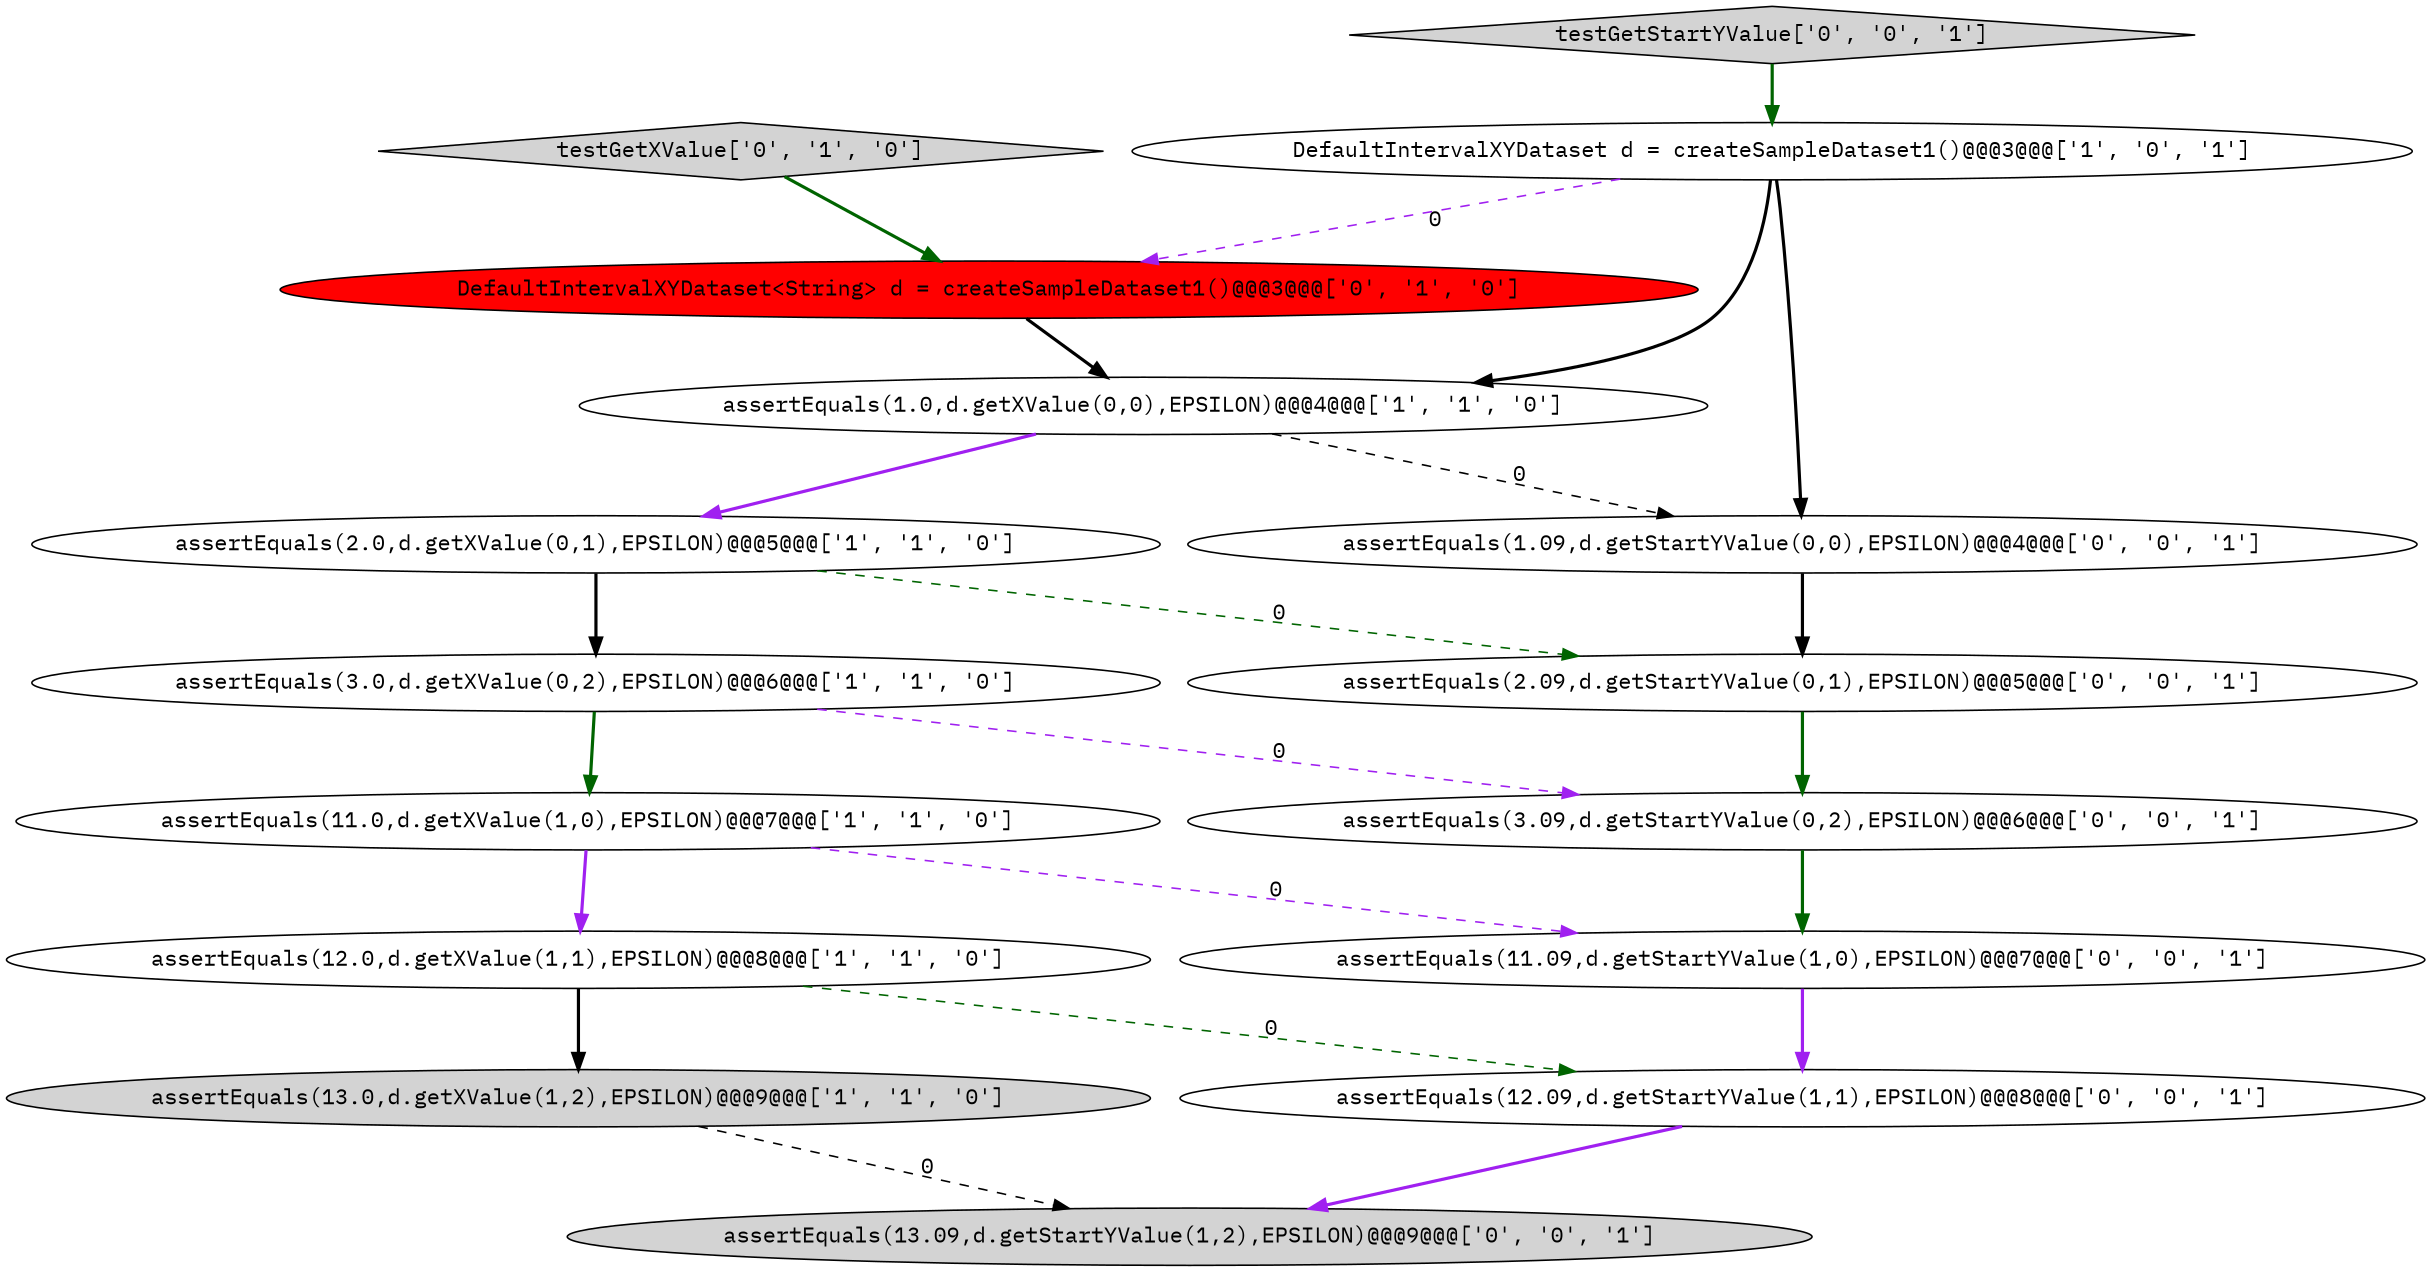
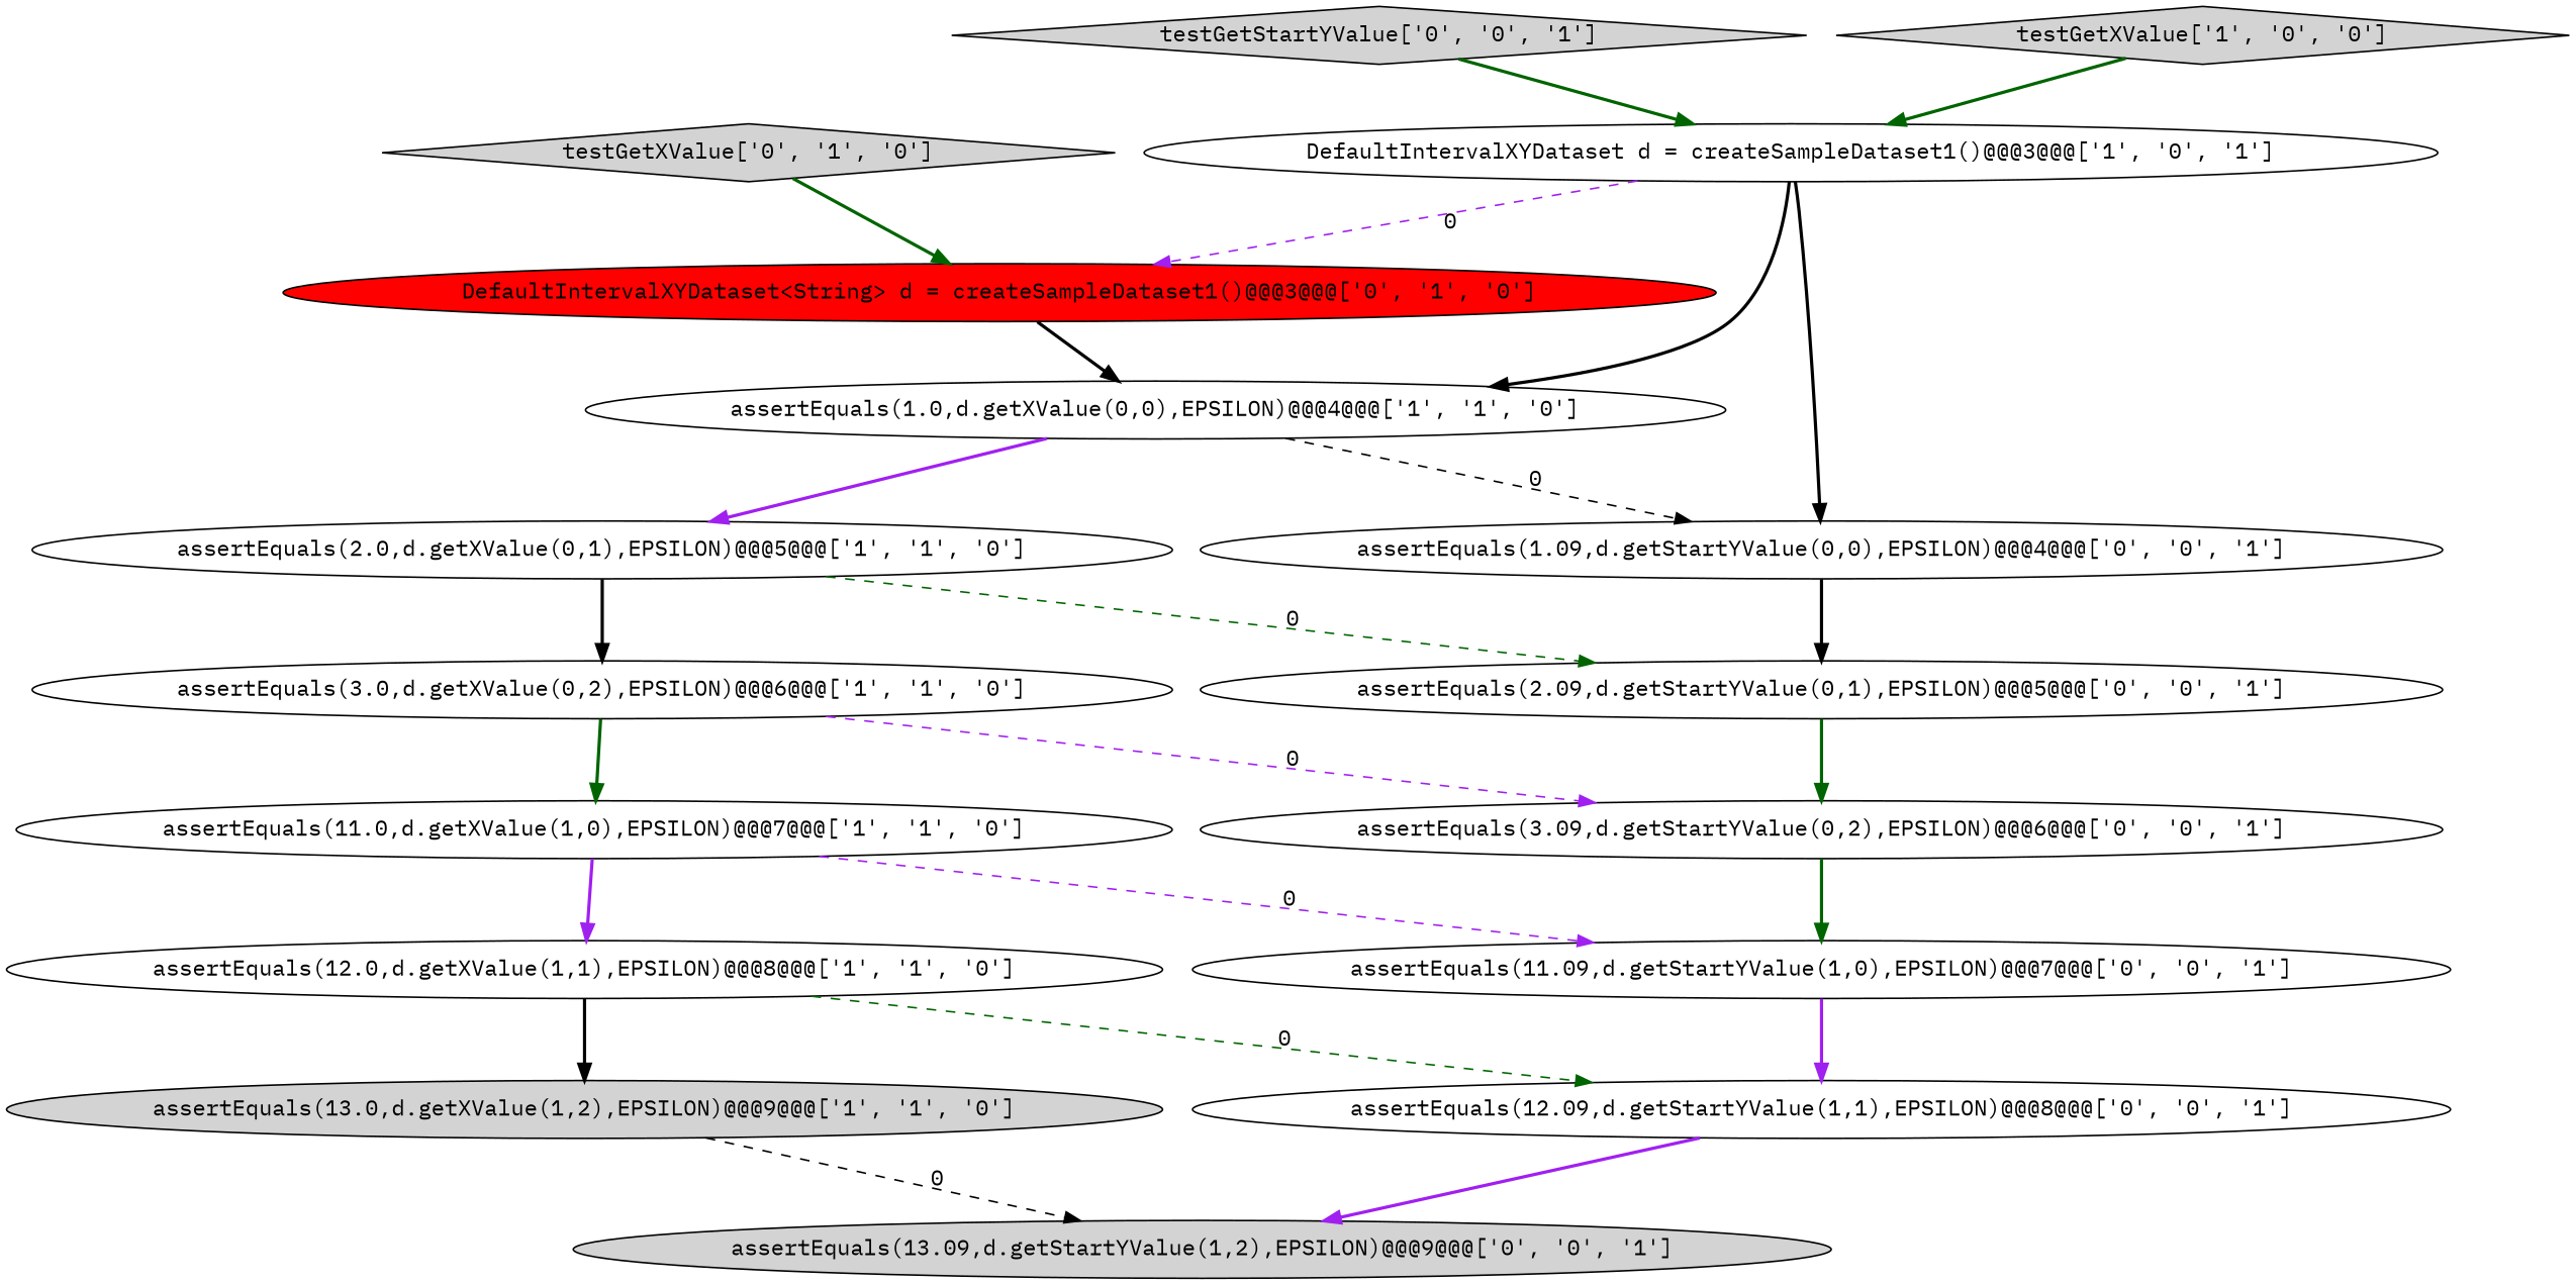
  digraph {
    fontname="IBM Plex Mono"
    node [fillcolor=white shape=ellipse style=filled fontname="IBM Plex Mono"]
    edge [style=bold color=black fontname="IBM Plex Mono"]
    n1 [label="assertEquals(12.09,d.getStartYValue(1,1),EPSILON)@@@8@@@['0', '0', '1']"]
    n2 [fillcolor=lightgray label="assertEquals(13.09,d.getStartYValue(1,2),EPSILON)@@@9@@@['0', '0', '1']"]
    n3 [label="assertEquals(11.09,d.getStartYValue(1,0),EPSILON)@@@7@@@['0', '0', '1']"]
    n4 [fillcolor=red label="DefaultIntervalXYDataset<String> d = createSampleDataset1()@@@3@@@['0', '1', '0']"]
    n5 [label="assertEquals(1.0,d.getXValue(0,0),EPSILON)@@@4@@@['1', '1', '0']"]
    n6 [label="DefaultIntervalXYDataset d = createSampleDataset1()@@@3@@@['1', '0', '1']"]
    n7 [label="assertEquals(1.09,d.getStartYValue(0,0),EPSILON)@@@4@@@['0', '0', '1']"]
    n8 [label="assertEquals(12.0,d.getXValue(1,1),EPSILON)@@@8@@@['1', '1', '0']"]
    n9 [fillcolor=lightgray label="assertEquals(13.0,d.getXValue(1,2),EPSILON)@@@9@@@['1', '1', '0']"]
    n10 [label="assertEquals(11.0,d.getXValue(1,0),EPSILON)@@@7@@@['1', '1', '0']"]
    n11 [label="assertEquals(2.09,d.getStartYValue(0,1),EPSILON)@@@5@@@['0', '0', '1']"]
    n12 [fillcolor=lightgray label="testGetStartYValue['0', '0', '1']" shape=diamond]
    n13 [label="assertEquals(2.0,d.getXValue(0,1),EPSILON)@@@5@@@['1', '1', '0']"]
    n14 [label="assertEquals(3.0,d.getXValue(0,2),EPSILON)@@@6@@@['1', '1', '0']"]
+   n15 [fillcolor=lightgray label="testGetXValue['1', '0', '0']" shape=diamond]
    n16 [label="assertEquals(3.09,d.getStartYValue(0,2),EPSILON)@@@6@@@['0', '0', '1']"]
    n17 [fillcolor=lightgray label="testGetXValue['0', '1', '0']" shape=diamond]
    n1 -> n2 [color=purple]
    n3 -> n1 [color=purple]
    n4 -> n5
    n5 -> n7 [label=0 style=dashed]
    n5 -> n13 [color=purple]
    n6 -> n4 [label=0 style=dashed color=purple]
    n6 -> n5
    n6 -> n7
    n7 -> n11
    n8 -> n1 [label=0 style=dashed color=darkgreen]
    n8 -> n9
    n9 -> n2 [label=0 style=dashed]
    n10 -> n3 [label=0 style=dashed color=purple]
    n10 -> n8 [color=purple]
    n11 -> n16 [color=darkgreen]
    n12 -> n6 [color=darkgreen]
    n13 -> n11 [label=0 style=dashed color=darkgreen]
    n13 -> n14
    n14 -> n10 [color=darkgreen]
    n14 -> n16 [label=0 style=dashed color=purple]
+   n15 -> n6 [color=darkgreen]
    n16 -> n3 [color=darkgreen]
    n17 -> n4 [color=darkgreen]
  }
